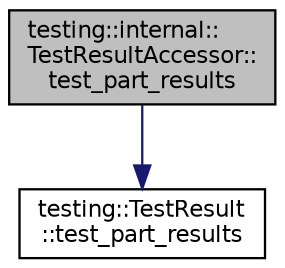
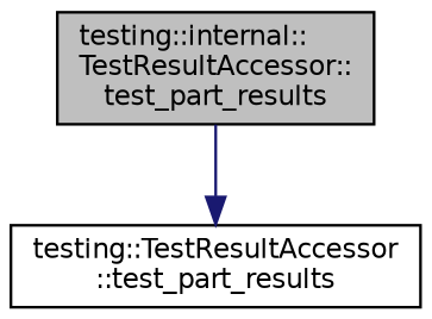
  digraph {
    rankdir=TB
    node [color=black fontname=Helvetica fontsize=10 shape=record]
    n1 [fillcolor=grey75 fontcolor=black height=0.2 label="testing::internal::\lTestResultAccessor::\ltest_part_results" style=filled width=0.4]
-   n2 [height=0.2 label="testing::TestResult\l::test_part_results" width=0.4]
+   n2 [height=0.2 label="testing::TestResultAccessor\l::test_part_results" width=0.4]
    n1 -> n2 [color=midnightblue fontname=Helvetica fontsize=10 labelfontname=Helvetica labelfontsize=10 style=solid]
  }
